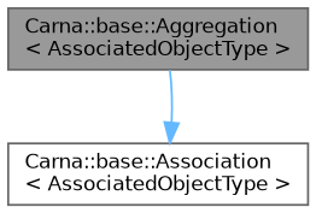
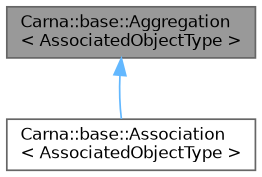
  digraph {
    node [color=gray40 fontname=Helvetica fontsize=10 shape=box style=filled]
    n1 [fillcolor=grey60 fontcolor=black height=0.2 label="Carna::base::Aggregation\l\< AssociatedObjectType \>" width=0.4]
    n2 [fillcolor=white height=0.2 label="Carna::base::Association\l\< AssociatedObjectType \>" width=0.4]
-   n2 -> n1 [color=steelblue1 dir=back fontname=Helvetica fontsize=10 labelfontname=Helvetica labelfontsize=10 style=solid]
+   n1 -> n2 [color=steelblue1 dir=back fontname=Helvetica fontsize=10 labelfontname=Helvetica labelfontsize=10 style=solid]
  }
